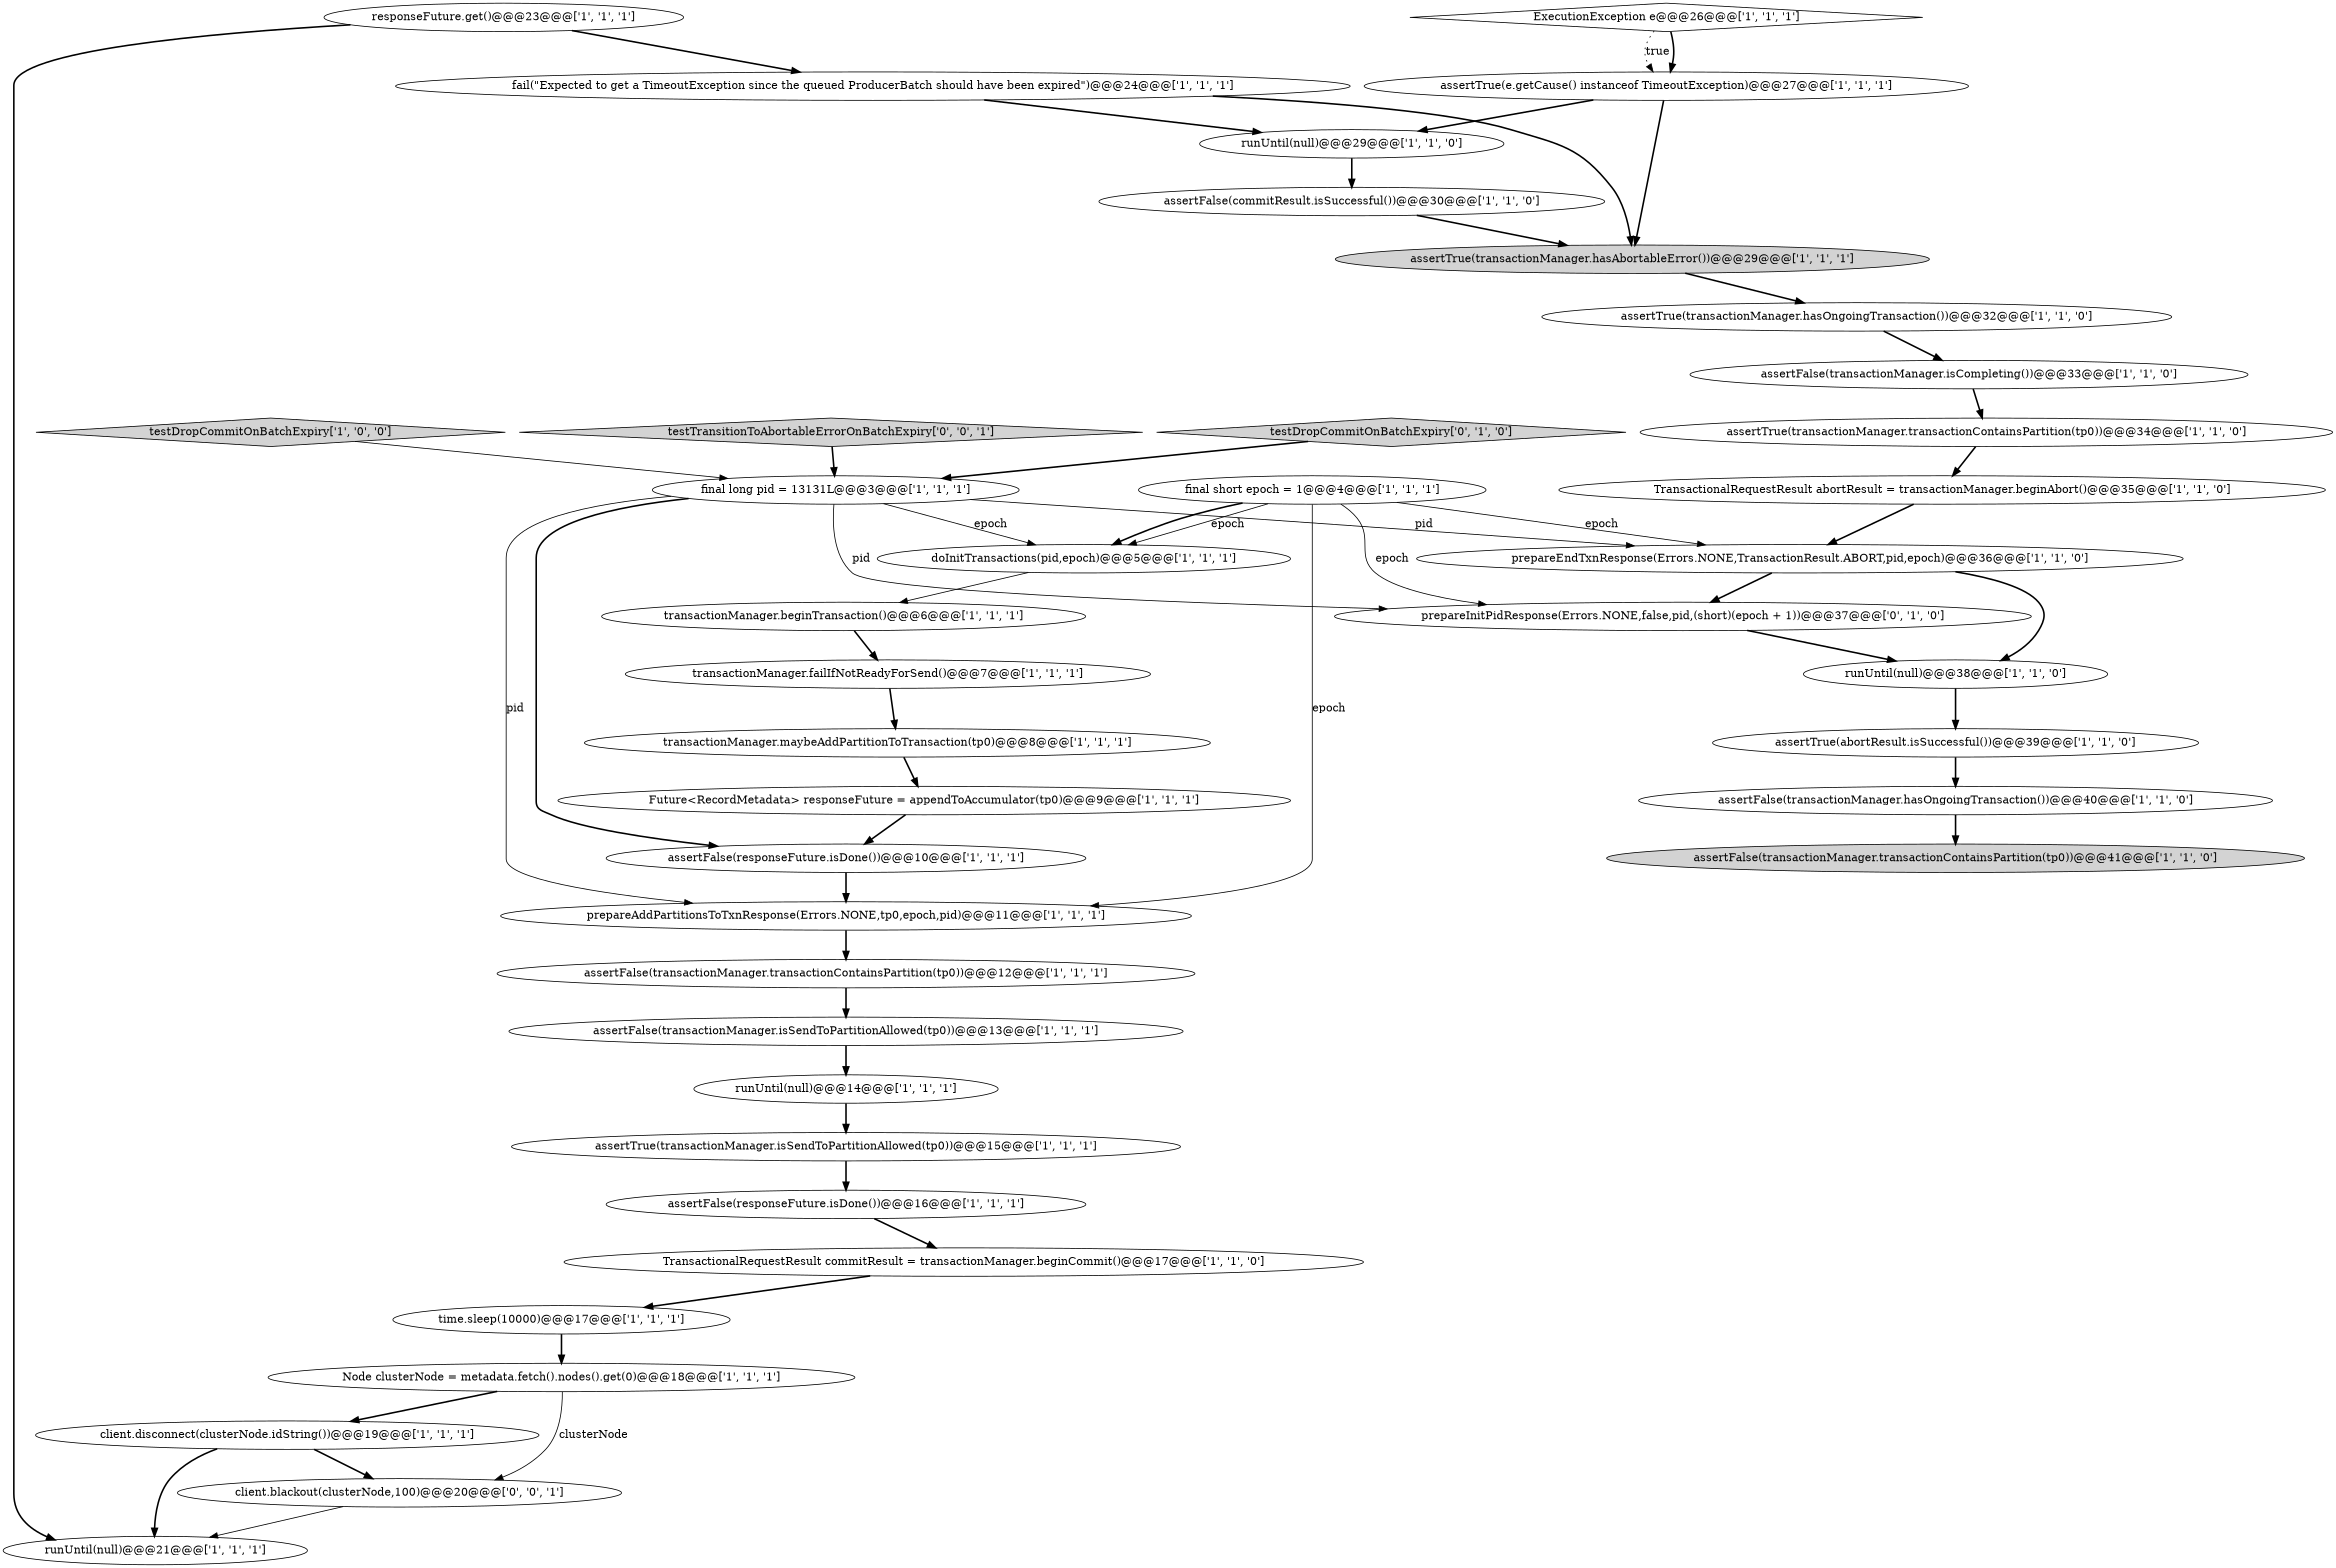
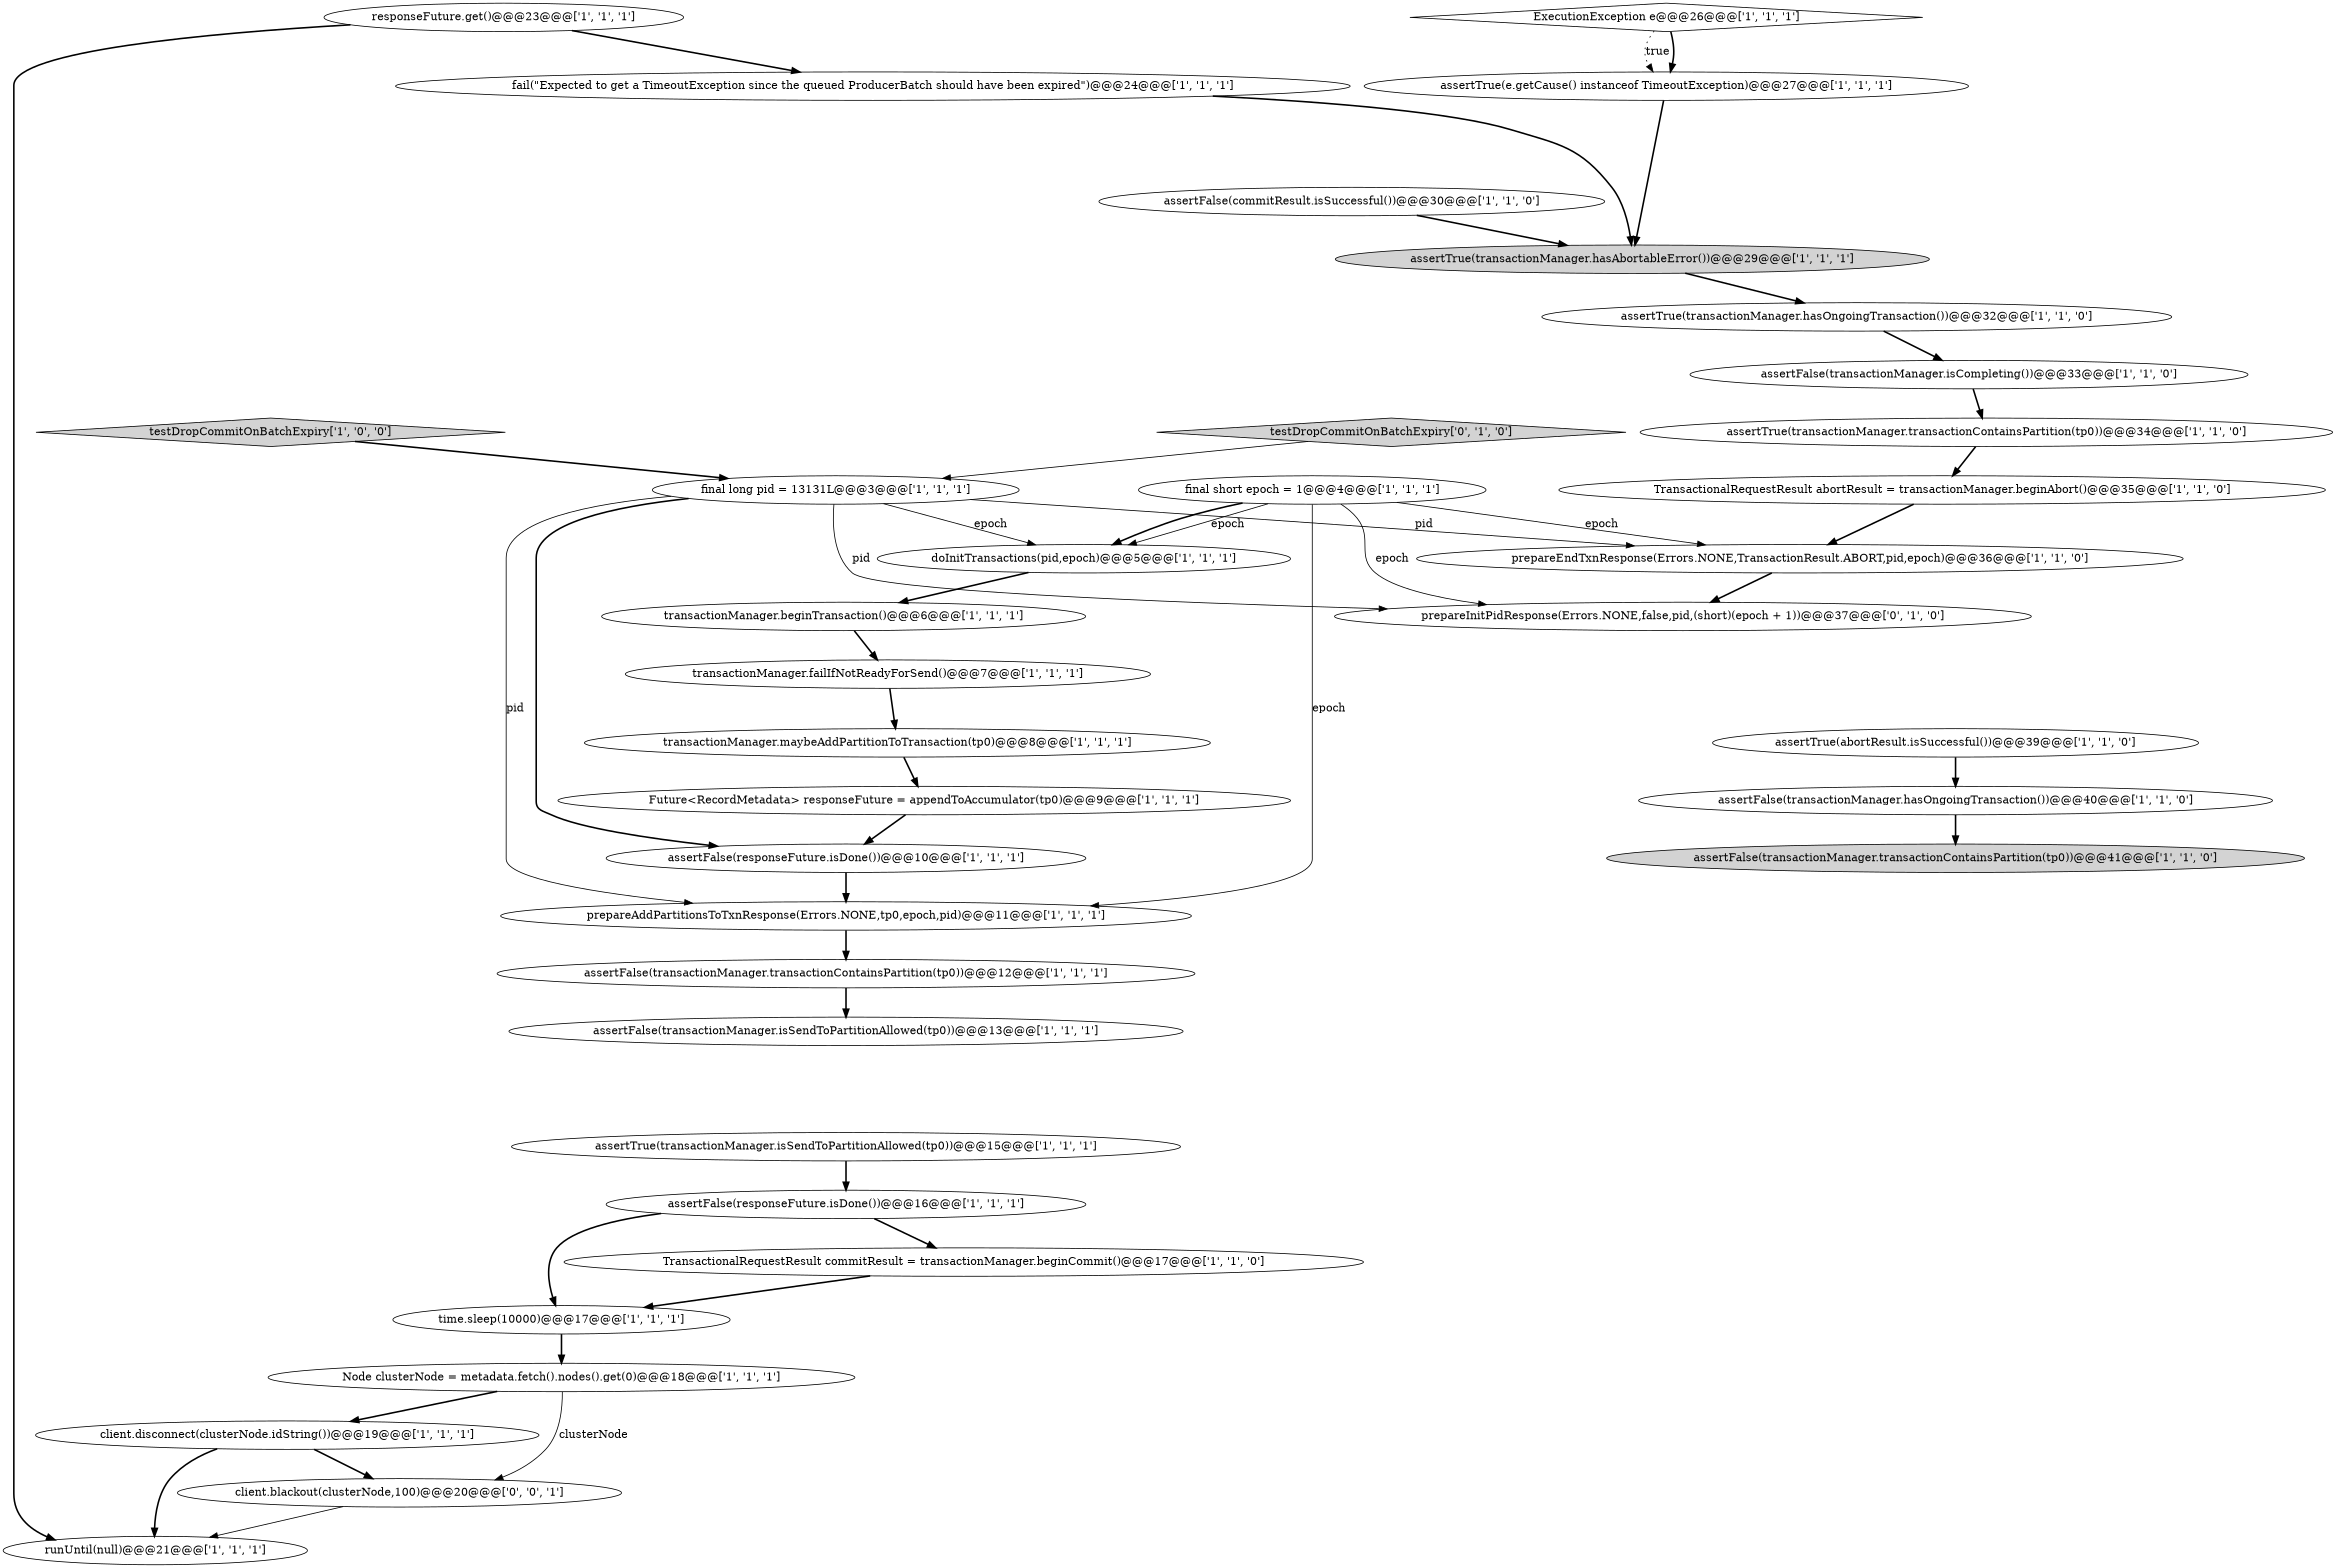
  digraph {
    node [fillcolor=white shape=ellipse style=filled]
    edge [style=bold]
    n1 [label="assertFalse(responseFuture.isDone())@@@10@@@['1', '1', '1']"]
    n2 [label="prepareAddPartitionsToTxnResponse(Errors.NONE,tp0,epoch,pid)@@@11@@@['1', '1', '1']"]
    n3 [label="assertFalse(transactionManager.transactionContainsPartition(tp0))@@@12@@@['1', '1', '1']"]
    n4 [label="runUntil(null)@@@21@@@['1', '1', '1']"]
    n5 [label="responseFuture.get()@@@23@@@['1', '1', '1']"]
    n6 [label="fail(\"Expected to get a TimeoutException since the queued ProducerBatch should have been expired\")@@@24@@@['1', '1', '1']"]
    n7 [label="assertTrue(transactionManager.transactionContainsPartition(tp0))@@@34@@@['1', '1', '0']"]
    n8 [label="TransactionalRequestResult abortResult = transactionManager.beginAbort()@@@35@@@['1', '1', '0']"]
    n9 [label="prepareEndTxnResponse(Errors.NONE,TransactionResult.ABORT,pid,epoch)@@@36@@@['1', '1', '0']"]
    n10 [label="client.blackout(clusterNode,100)@@@20@@@['0', '0', '1']"]
    n11 [label="assertFalse(transactionManager.isSendToPartitionAllowed(tp0))@@@13@@@['1', '1', '1']"]
    n12 [label="doInitTransactions(pid,epoch)@@@5@@@['1', '1', '1']"]
    n13 [label="transactionManager.beginTransaction()@@@6@@@['1', '1', '1']"]
    n14 [label="transactionManager.failIfNotReadyForSend()@@@7@@@['1', '1', '1']"]
    n15 [label="prepareInitPidResponse(Errors.NONE,false,pid,(short)(epoch + 1))@@@37@@@['0', '1', '0']"]
-   n16 [label="runUntil(null)@@@38@@@['1', '1', '0']"]
    n17 [label="assertTrue(abortResult.isSuccessful())@@@39@@@['1', '1', '0']"]
-   n18 [label="runUntil(null)@@@29@@@['1', '1', '0']"]
    n19 [label="assertFalse(commitResult.isSuccessful())@@@30@@@['1', '1', '0']"]
    n20 [fillcolor=lightgray label="assertTrue(transactionManager.hasAbortableError())@@@29@@@['1', '1', '1']"]
    n21 [label="transactionManager.maybeAddPartitionToTransaction(tp0)@@@8@@@['1', '1', '1']"]
    n22 [label="assertFalse(transactionManager.hasOngoingTransaction())@@@40@@@['1', '1', '0']"]
    n23 [fillcolor=lightgray label="assertFalse(transactionManager.transactionContainsPartition(tp0))@@@41@@@['1', '1', '0']"]
    n24 [label="assertTrue(transactionManager.isSendToPartitionAllowed(tp0))@@@15@@@['1', '1', '1']"]
    n25 [label="assertFalse(responseFuture.isDone())@@@16@@@['1', '1', '1']"]
    n26 [label="TransactionalRequestResult commitResult = transactionManager.beginCommit()@@@17@@@['1', '1', '0']"]
    n27 [label="time.sleep(10000)@@@17@@@['1', '1', '1']"]
    n28 [label="final short epoch = 1@@@4@@@['1', '1', '1']"]
-   n29 [label="runUntil(null)@@@14@@@['1', '1', '1']"]
    n30 [label="assertTrue(transactionManager.hasOngoingTransaction())@@@32@@@['1', '1', '0']"]
-   n31 [fillcolor=lightgray label="testTransitionToAbortableErrorOnBatchExpiry['0', '0', '1']" shape=diamond]
    n32 [label="final long pid = 13131L@@@3@@@['1', '1', '1']"]
    n33 [label="Future<RecordMetadata> responseFuture = appendToAccumulator(tp0)@@@9@@@['1', '1', '1']"]
    n34 [label="ExecutionException e@@@26@@@['1', '1', '1']" shape=diamond]
    n35 [label="assertTrue(e.getCause() instanceof TimeoutException)@@@27@@@['1', '1', '1']"]
    n36 [label="Node clusterNode = metadata.fetch().nodes().get(0)@@@18@@@['1', '1', '1']"]
    n37 [label="client.disconnect(clusterNode.idString())@@@19@@@['1', '1', '1']"]
    n38 [fillcolor=lightgray label="testDropCommitOnBatchExpiry['0', '1', '0']" shape=diamond]
    n39 [label="assertFalse(transactionManager.isCompleting())@@@33@@@['1', '1', '0']"]
    n40 [fillcolor=lightgray label="testDropCommitOnBatchExpiry['1', '0', '0']" shape=diamond]
    n1 -> n2
    n2 -> n3
    n3 -> n11
    n5 -> n4
    n5 -> n6
-   n6 -> n18
    n6 -> n20
    n7 -> n8
    n8 -> n9
    n9 -> n15
-   n9 -> n16
    n10 -> n4 [style=solid]
-   n11 -> n29
-   n12 -> n13 [style=solid]
+   n12 -> n13
    n13 -> n14
    n14 -> n21
-   n15 -> n16
-   n16 -> n17
    n17 -> n22
-   n18 -> n19
    n19 -> n20
    n20 -> n30
    n21 -> n33
    n22 -> n23
    n24 -> n25
    n25 -> n26
+   n25 -> n27
    n26 -> n27
    n27 -> n36
    n28 -> n2 [label=epoch style=solid]
    n28 -> n9 [label=epoch style=solid]
    n28 -> n12 [label=epoch style=solid]
    n28 -> n12
    n28 -> n15 [label=epoch style=solid]
-   n29 -> n24
    n30 -> n39
-   n31 -> n32
    n32 -> n1
    n32 -> n2 [label=pid style=solid]
    n32 -> n9 [label=pid style=solid]
    n32 -> n12 [label=epoch style=solid]
    n32 -> n15 [label=pid style=solid]
    n33 -> n1
    n34 -> n35
    n34 -> n35 [label=true style=dotted]
-   n35 -> n18
    n35 -> n20
    n36 -> n10 [label=clusterNode style=solid]
    n36 -> n37
    n37 -> n4
    n37 -> n10
-   n38 -> n32
+   n38 -> n32 [style=solid]
    n39 -> n7
-   n40 -> n32 [style=solid]
+   n40 -> n32
  }
